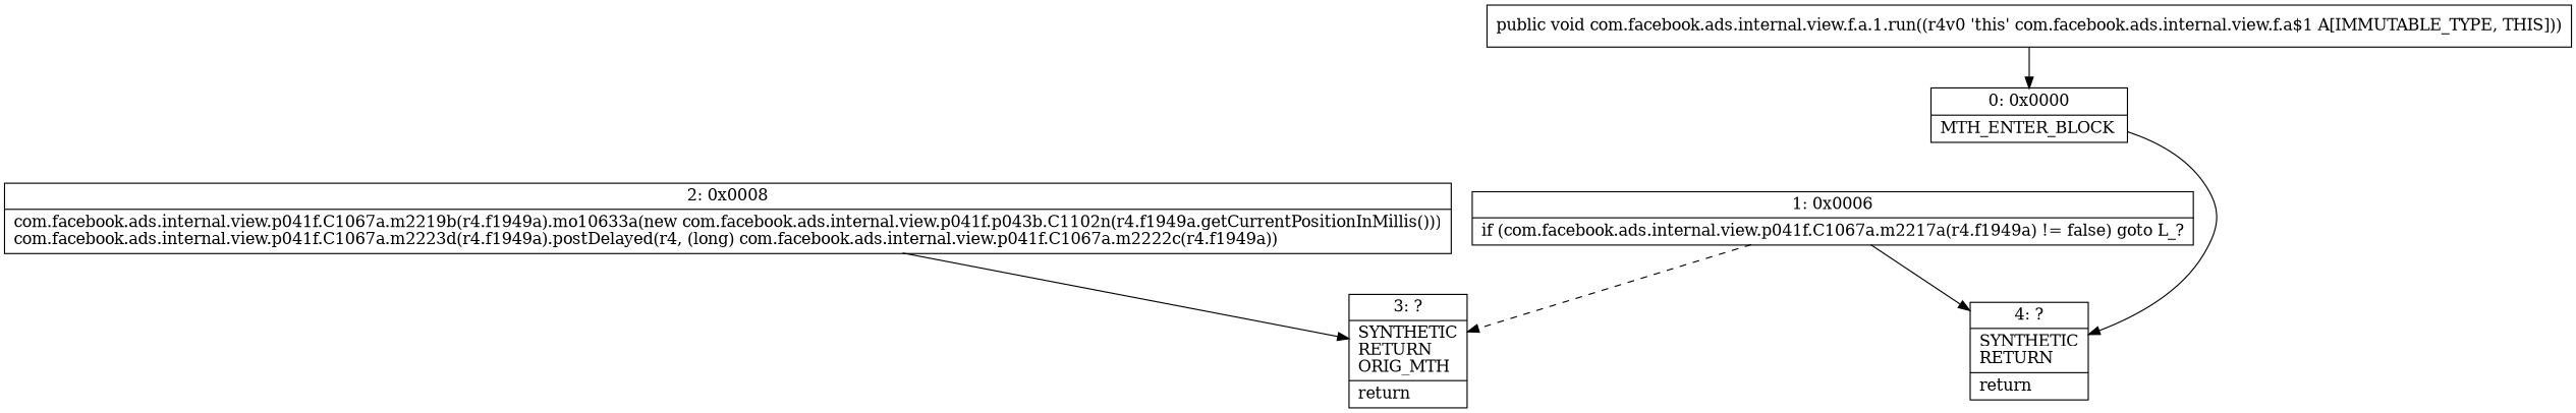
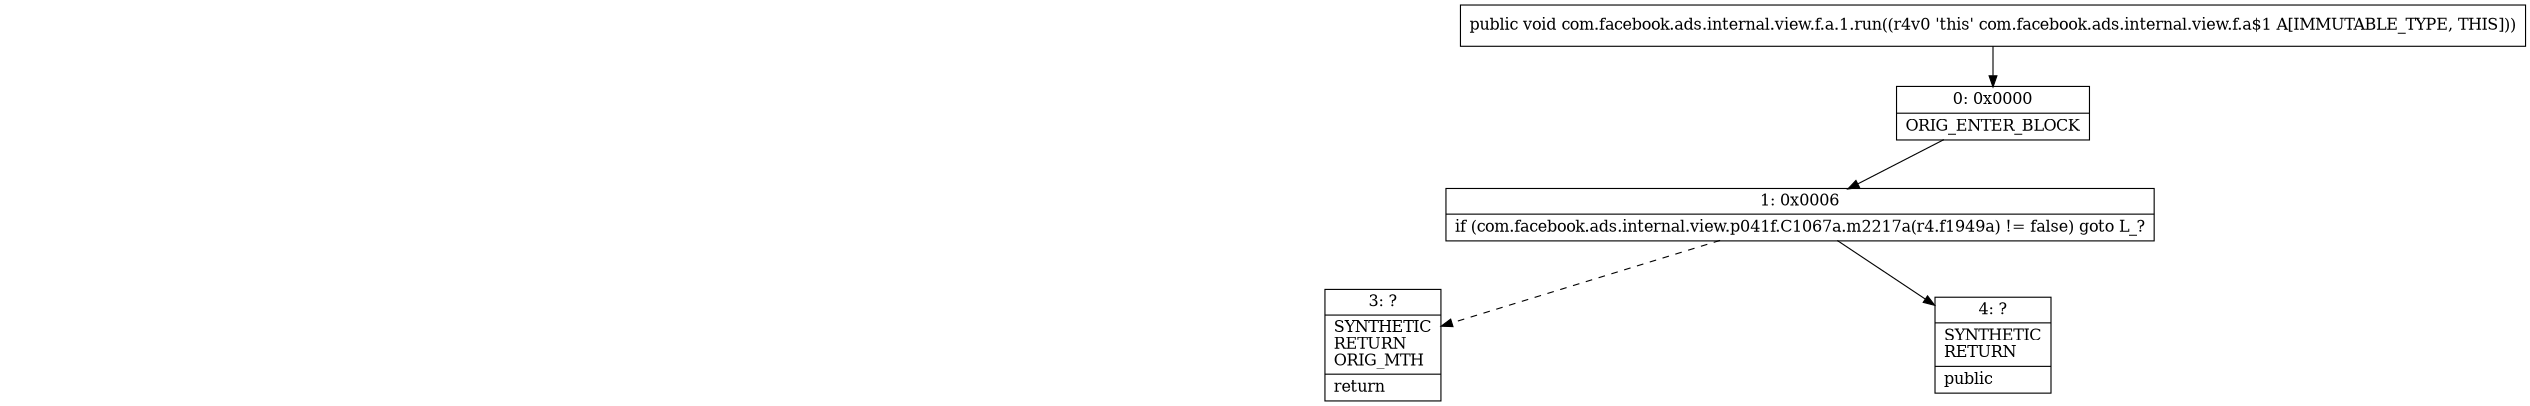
  digraph {
    node [shape=record]
-   n1 [label="{0\:\ 0x0000|MTH_ENTER_BLOCK\l}"]
+   n1 [label="{0\:\ 0x0000|ORIG_ENTER_BLOCK\l}"]
    n2 [label="{1\:\ 0x0006|if (com.facebook.ads.internal.view.p041f.C1067a.m2217a(r4.f1949a) != false) goto L_?\l}"]
-   n3 [label="{4\:\ ?|SYNTHETIC\lRETURN\l|return\l}"]
+   n3 [label="{4\:\ ?|SYNTHETIC\lRETURN\l|public\l}"]
    n4 [label="{3\:\ ?|SYNTHETIC\lRETURN\lORIG_MTH\l|return\l}"]
-   n5 [label="{2\:\ 0x0008|com.facebook.ads.internal.view.p041f.C1067a.m2219b(r4.f1949a).mo10633a(new com.facebook.ads.internal.view.p041f.p043b.C1102n(r4.f1949a.getCurrentPositionInMillis()))\lcom.facebook.ads.internal.view.p041f.C1067a.m2223d(r4.f1949a).postDelayed(r4, (long) com.facebook.ads.internal.view.p041f.C1067a.m2222c(r4.f1949a))\l}"]
    n6 [label="{public void com.facebook.ads.internal.view.f.a.1.run((r4v0 'this' com.facebook.ads.internal.view.f.a$1 A[IMMUTABLE_TYPE, THIS])) }"]
-   n1 -> n3
+   n1 -> n2
    n2 -> n3
    n2 -> n4 [style=dashed]
-   n5 -> n4
    n6 -> n1
  }
